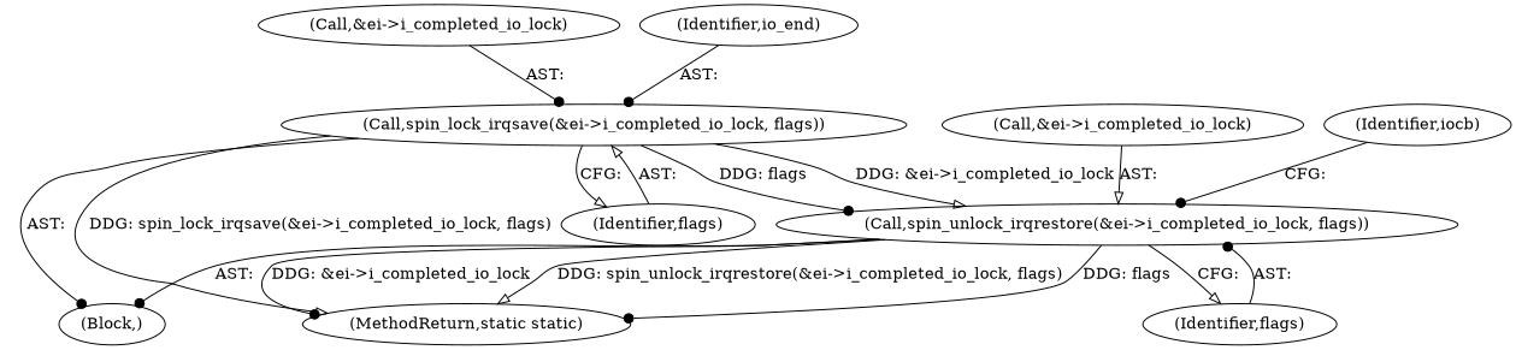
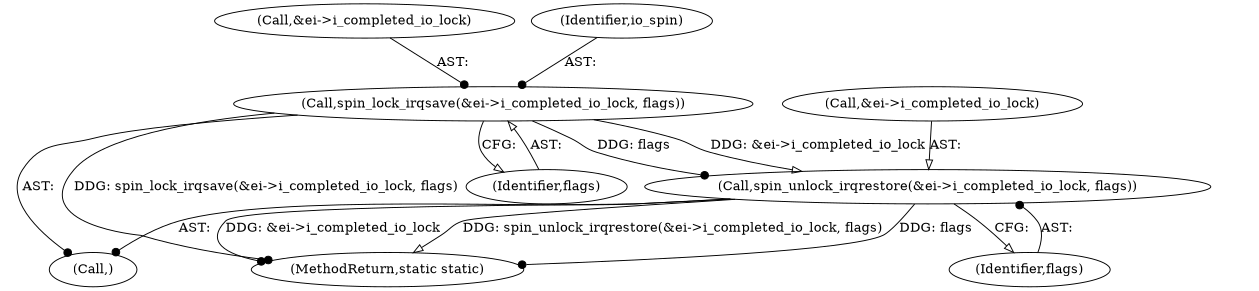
  digraph {
    edge [arrowhead=dot]
    n1 [label="(Call,spin_lock_irqsave(&ei->i_completed_io_lock, flags))"]
    n2 [label="(Call,spin_unlock_irqrestore(&ei->i_completed_io_lock, flags))"]
    n3 [label="(Identifier,flags)"]
-   n4 [label="(Block,)"]
+   n4 [label="(Call,)"]
    n5 [label="(MethodReturn,static static)"]
    n6 [label="(Identifier,flags)"]
    n7 [label="(Call,&ei->i_completed_io_lock)"]
    n8 [label="(Call,&ei->i_completed_io_lock)"]
-   n9 [label="(Identifier,io_end)"]
-   n10 [label="(Identifier,iocb)"]
+   n9 [label="(Identifier,io_spin)"]
    n1 -> n2 [arrowhead=onormal label="DDG: &ei->i_completed_io_lock"]
    n1 -> n2 [label="DDG: flags"]
    n1 -> n3 [arrowhead=onormal label="CFG: "]
    n1 -> n4 [label="AST: "]
-   n1 -> n5 [arrowhead=onormal label="DDG: spin_lock_irqsave(&ei->i_completed_io_lock, flags)"]
+   n1 -> n5 [label="DDG: spin_lock_irqsave(&ei->i_completed_io_lock, flags)"]
    n2 -> n4 [label="AST: "]
    n2 -> n5 [label="DDG: &ei->i_completed_io_lock"]
    n2 -> n5 [arrowhead=onormal label="DDG: spin_unlock_irqrestore(&ei->i_completed_io_lock, flags)"]
    n2 -> n5 [label="DDG: flags"]
    n2 -> n6 [arrowhead=onormal label="CFG: "]
    n3 -> n1 [arrowhead=onormal label="AST: "]
    n6 -> n2 [label="AST: "]
    n7 -> n1 [label="AST: "]
    n8 -> n2 [arrowhead=onormal label="AST: "]
    n9 -> n1 [label="AST: "]
-   n10 -> n2 [label="CFG: "]
  }
